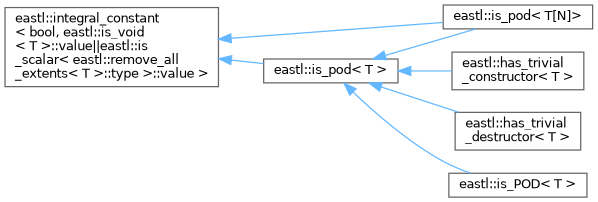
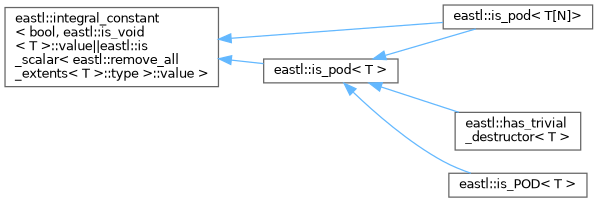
  digraph {
    rankdir=LR
    node [color=grey40 fillcolor=white fontname=Helvetica fontsize=10 shape=box style=filled]
    edge [color=steelblue1 dir=back fontname=Helvetica fontsize=10 labelfontname=Helvetica labelfontsize=10 style=solid]
    n1 [height=0.2 label="eastl::integral_constant\l\< bool, eastl::is_void\l\< T \>::value\|\|eastl::is\l_scalar\< eastl::remove_all\l_extents\< T \>::type \>::value \>" width=0.4]
    n2 [height=0.2 label="eastl::is_pod\< T[N]\>" width=0.4]
    n3 [height=0.2 label="eastl::is_pod\< T \>" width=0.4]
-   n4 [height=0.2 label="eastl::has_trivial\l_constructor\< T \>" width=0.4]
    n5 [height=0.2 label="eastl::has_trivial\l_destructor\< T \>" width=0.4]
    n6 [height=0.2 label="eastl::is_POD\< T \>" width=0.4]
    n1 -> n2
    n1 -> n3
    n3 -> n2
-   n3 -> n4
    n3 -> n5
    n3 -> n6
  }
